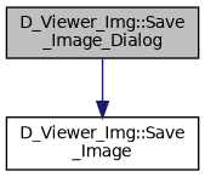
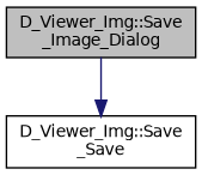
  digraph {
    rankdir=TB
    node [color=black fontname=Helvetica fontsize=10 shape=record style=filled]
    n1 [fillcolor=grey75 fontcolor=black height=0.2 label="D_Viewer_Img::Save\l_Image_Dialog" width=0.4]
-   n2 [fillcolor=white height=0.2 label="D_Viewer_Img::Save\l_Image" width=0.4]
+   n2 [fillcolor=white height=0.2 label="D_Viewer_Img::Save\l_Save" width=0.4]
    n1 -> n2 [color=midnightblue fontname=Helvetica fontsize=10 labelfontname=Helvetica labelfontsize=10 style=solid]
  }
